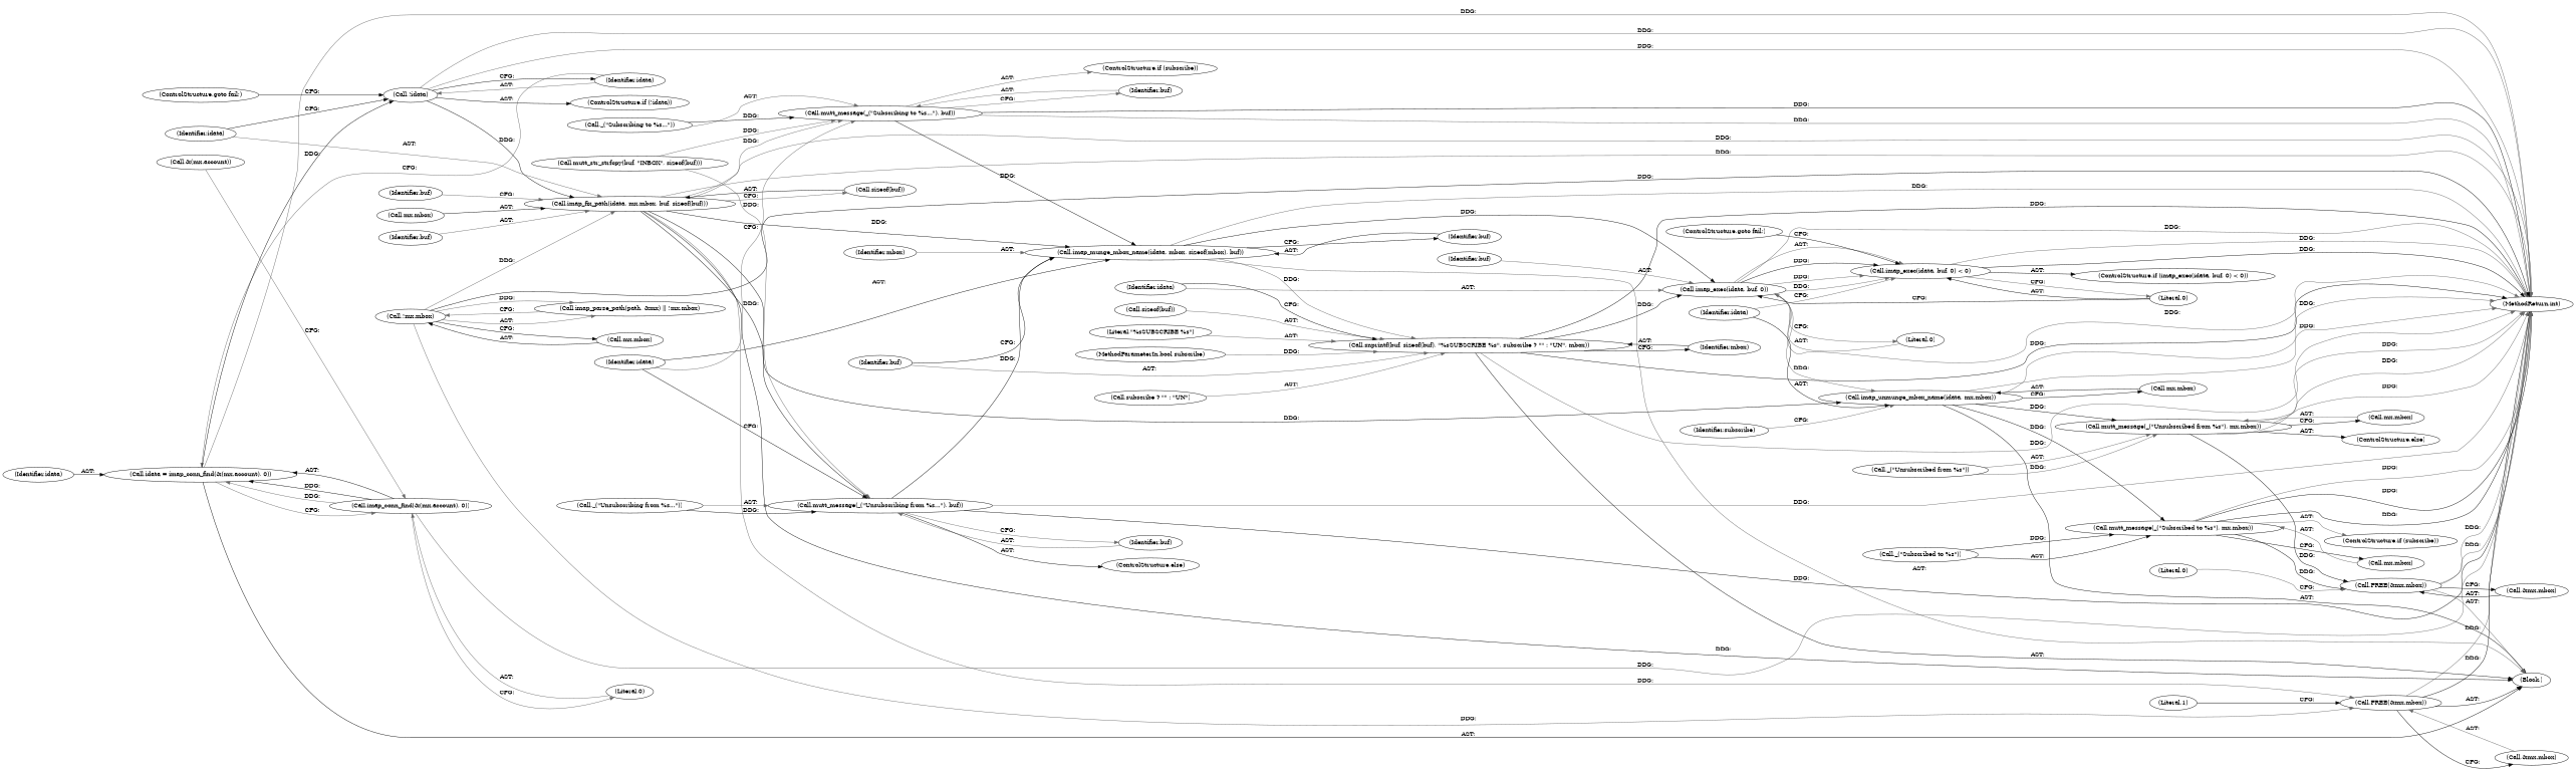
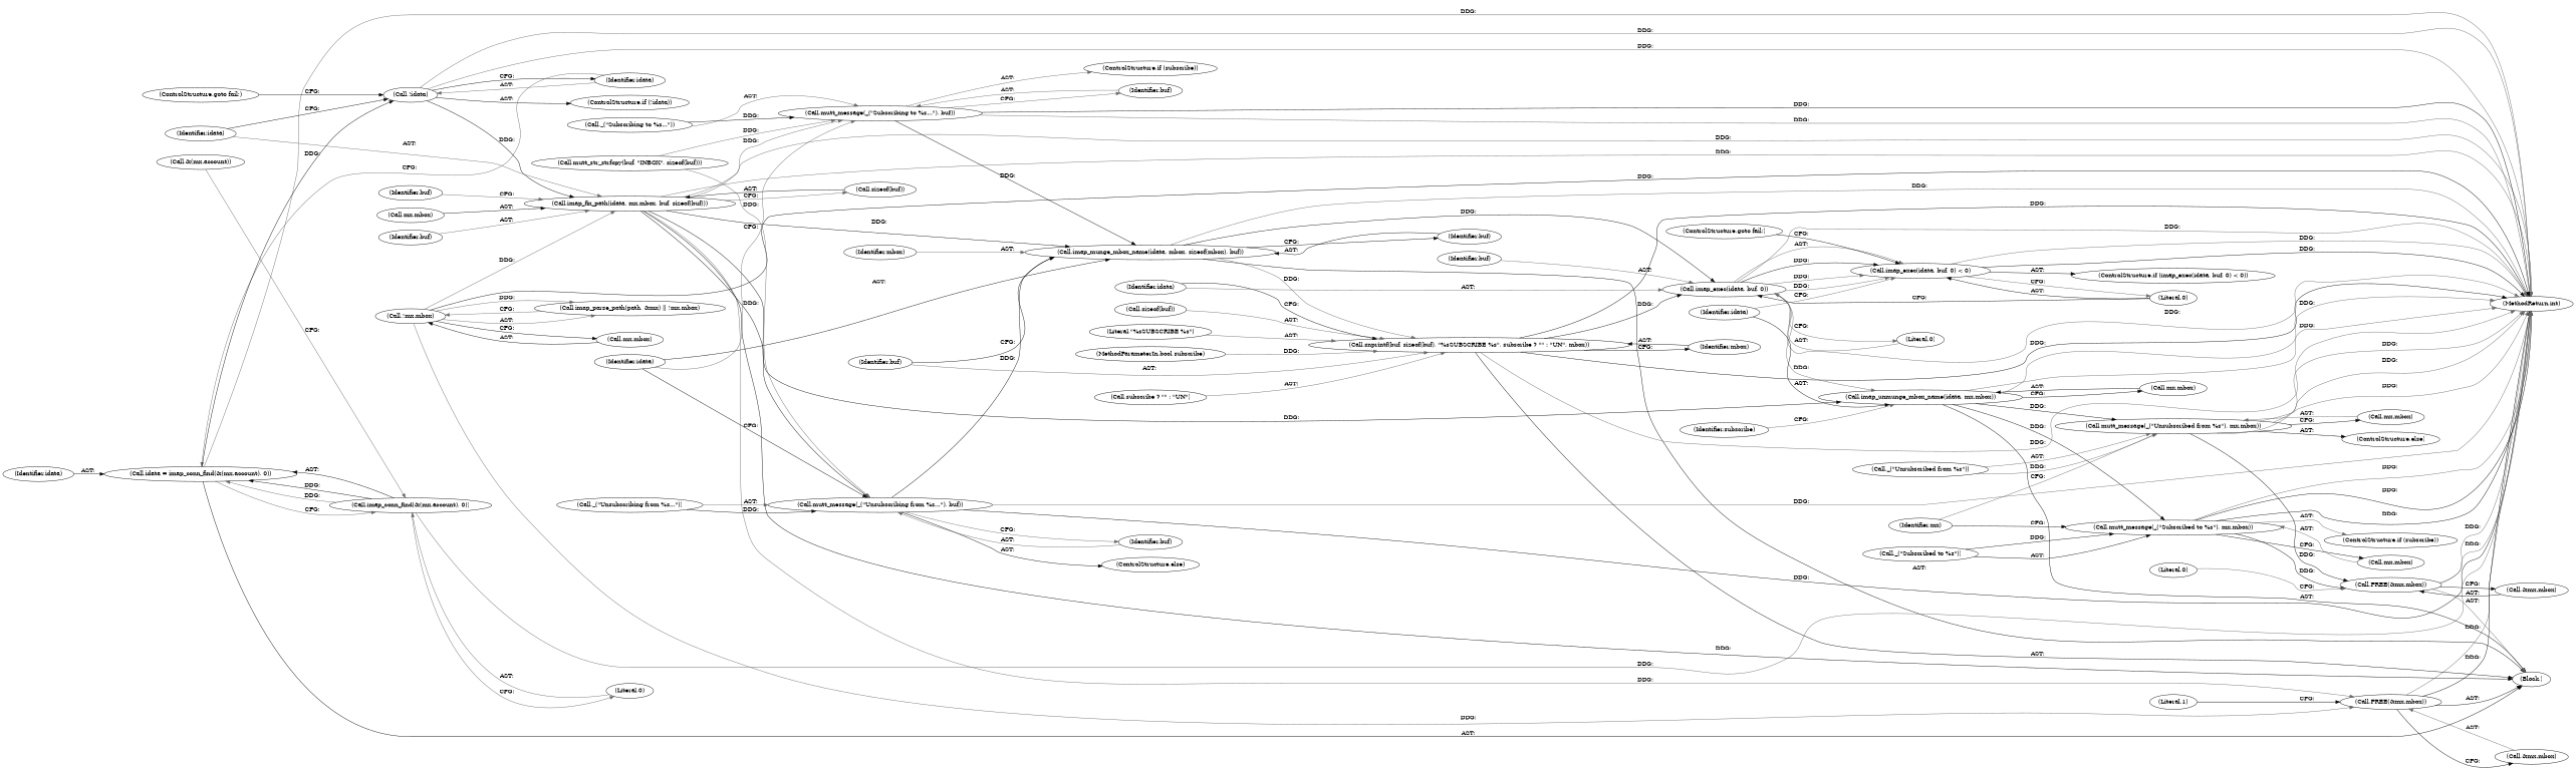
  digraph {
    rankdir=LR
    edge [color=gray40]
    n1 [label="(Call,imap_fix_path(idata, mx.mbox, buf, sizeof(buf)))"]
    n2 [label="(Call,mutt_message(_(\"Subscribing to %s...\"), buf))"]
    n3 [label="(Call,imap_munge_mbox_name(idata, mbox, sizeof(mbox), buf))"]
    n4 [label="(Call,imap_unmunge_mbox_name(idata, mx.mbox))"]
    n5 [label="(Call,mutt_message(_(\"Unsubscribing from %s...\"), buf))"]
    n6 [label="(Call,FREE(&mx.mbox))"]
    n7 [label="(MethodReturn,int)"]
    n8 [label="(Block,)"]
    n9 [label="(Call,sizeof(buf))"]
    n10 [label="(Identifier,buf)"]
    n11 [label="(ControlStructure,if (subscribe))"]
    n12 [label="(Call,snprintf(buf, sizeof(buf), \"%sSUBSCRIBE %s\", subscribe ? \"\" : \"UN\", mbox))"]
    n13 [label="(Call,imap_exec(idata, buf, 0))"]
    n14 [label="(Identifier,buf)"]
    n15 [label="(Call,mutt_message(_(\"Subscribed to %s\"), mx.mbox))"]
    n16 [label="(Call,mutt_message(_(\"Unsubscribed from %s\"), mx.mbox))"]
    n17 [label="(Call,mx.mbox)"]
    n18 [label="(ControlStructure,else)"]
    n19 [label="(Identifier,buf)"]
    n20 [label="(Call,&mx.mbox)"]
    n21 [label="(Call,!idata)"]
    n22 [label="(ControlStructure,if (!idata))"]
    n23 [label="(Identifier,idata)"]
    n24 [label="(Call,idata = imap_conn_find(&(mx.account), 0))"]
    n25 [label="(Call,imap_conn_find(&(mx.account), 0))"]
    n26 [label="(Literal,0)"]
    n27 [label="(Call,!mx.mbox)"]
    n28 [label="(Call,imap_parse_path(path, &mx) || !mx.mbox)"]
    n29 [label="(Call,mx.mbox)"]
    n30 [label="(Identifier,mbox)"]
    n31 [label="(Call,imap_exec(idata, buf, 0) < 0)"]
    n32 [label="(Literal,0)"]
    n33 [label="(Literal,0)"]
    n34 [label="(ControlStructure,if (imap_exec(idata, buf, 0) < 0))"]
    n35 [label="(Call,FREE(&mx.mbox))"]
    n36 [label="(Call,mx.mbox)"]
    n37 [label="(ControlStructure,if (subscribe))"]
    n38 [label="(ControlStructure,else)"]
    n39 [label="(Call,mx.mbox)"]
    n40 [label="(Call,&mx.mbox)"]
    n41 [label="(ControlStructure,goto fail;)"]
    n42 [label="(Identifier,buf)"]
    n43 [label="(Call,&(mx.account))"]
    n44 [label="(Literal,1)"]
    n45 [label="(Identifier,subscribe)"]
    n46 [label="(Call,_(\"Unsubscribed from %s\"))"]
    n47 [label="(Call,_(\"Unsubscribing from %s...\"))"]
    n48 [label="(Call,subscribe ? \"\" : \"UN\")"]
    n49 [label="(Identifier,idata)"]
    n50 [label="(Call,sizeof(buf))"]
    n51 [label="(Literal,\"%sSUBSCRIBE %s\")"]
    n52 [label="(Call,mx.mbox)"]
    n53 [label="(Call,_(\"Subscribing to %s...\"))"]
    n54 [label="(MethodParameterIn,bool subscribe)"]
    n55 [label="(Identifier,buf)"]
    n56 [label="(Identifier,idata)"]
    n57 [label="(Identifier,buf)"]
    n58 [label="(Identifier,buf)"]
    n59 [label="(Identifier,idata)"]
    n60 [label="(Identifier,mbox)"]
    n61 [label="(Literal,0)"]
    n62 [label="(Identifier,idata)"]
+   n63 [label="(Identifier,mx)"]
    n64 [label="(ControlStructure,goto fail;)"]
    n65 [label="(Call,mutt_str_strfcpy(buf, \"INBOX\", sizeof(buf)))"]
    n66 [label="(Call,_(\"Subscribed to %s\"))"]
    n67 [label="(Identifier,idata)"]
    n1 -> n2 [label="DDG: "]
    n1 -> n3 [color=black label="DDG: "]
    n1 -> n4 [color=black label="DDG: "]
    n1 -> n5 [color=black label="DDG: "]
    n1 -> n6 [label="DDG: "]
    n1 -> n7 [label="DDG: "]
    n1 -> n7 [label="DDG: "]
    n1 -> n8 [color=black label="DDG: "]
    n1 -> n9 [label="CFG: "]
    n2 -> n3 [color=black label="DDG: "]
    n2 -> n7 [color=black label="DDG: "]
    n2 -> n7 [label="DDG: "]
    n2 -> n10 [label="CFG: "]
    n2 -> n11 [label="AST: "]
    n3 -> n7 [label="DDG: "]
-   n3 -> n8 [label="AST: "]
+   n3 -> n8 [color=black label="AST: "]
    n3 -> n12 [label="DDG: "]
    n3 -> n13 [color=black label="DDG: "]
    n3 -> n14 [color=black label="CFG: "]
    n4 -> n7 [label="DDG: "]
    n4 -> n7 [label="DDG: "]
    n4 -> n8 [color=black label="AST: "]
    n4 -> n15 [color=black label="DDG: "]
    n4 -> n16 [color=black label="DDG: "]
    n4 -> n17 [color=black label="CFG: "]
    n5 -> n3 [color=black label="DDG: "]
    n5 -> n7 [label="DDG: "]
    n5 -> n7 [color=black label="DDG: "]
    n5 -> n18 [color=black label="AST: "]
    n5 -> n19 [label="CFG: "]
    n6 -> n7 [label="DDG: "]
    n6 -> n7 [color=black label="DDG: "]
    n6 -> n8 [color=black label="AST: "]
    n6 -> n20 [color=black label="CFG: "]
    n9 -> n1 [color=black label="AST: "]
    n10 -> n2 [label="AST: "]
    n12 -> n7 [color=black label="DDG: "]
    n12 -> n7 [color=black label="DDG: "]
    n12 -> n7 [label="DDG: "]
    n12 -> n8 [color=black label="AST: "]
    n12 -> n13 [color=black label="DDG: "]
    n12 -> n30 [color=black label="CFG: "]
    n13 -> n4 [label="DDG: "]
    n13 -> n7 [label="DDG: "]
    n13 -> n7 [label="DDG: "]
    n13 -> n31 [label="AST: "]
    n13 -> n31 [color=black label="DDG: "]
    n13 -> n31 [label="DDG: "]
    n13 -> n31 [label="DDG: "]
    n13 -> n32 [label="CFG: "]
    n14 -> n3 [color=black label="AST: "]
    n15 -> n7 [color=black label="DDG: "]
    n15 -> n7 [color=black label="DDG: "]
    n15 -> n7 [label="DDG: "]
    n15 -> n35 [color=black label="DDG: "]
    n15 -> n36 [color=black label="CFG: "]
    n15 -> n37 [label="AST: "]
    n16 -> n7 [label="DDG: "]
    n16 -> n7 [label="DDG: "]
    n16 -> n7 [label="DDG: "]
    n16 -> n35 [color=black label="DDG: "]
    n16 -> n38 [color=black label="AST: "]
    n16 -> n39 [color=black label="CFG: "]
    n17 -> n4 [color=black label="AST: "]
    n19 -> n5 [label="AST: "]
    n20 -> n6 [label="AST: "]
    n21 -> n1 [color=black label="DDG: "]
    n21 -> n7 [label="DDG: "]
    n21 -> n7 [label="DDG: "]
    n21 -> n22 [color=black label="AST: "]
    n21 -> n23 [color=black label="CFG: "]
    n23 -> n21 [label="AST: "]
    n23 -> n24 [label="CFG: "]
    n24 -> n7 [label="DDG: "]
    n24 -> n8 [color=black label="AST: "]
    n24 -> n21 [color=black label="DDG: "]
    n24 -> n25 [label="CFG: "]
    n25 -> n7 [label="DDG: "]
    n25 -> n24 [color=black label="AST: "]
    n25 -> n24 [color=black label="DDG: "]
    n25 -> n24 [label="DDG: "]
    n25 -> n26 [label="CFG: "]
    n26 -> n25 [label="AST: "]
    n27 -> n1 [label="DDG: "]
    n27 -> n6 [label="DDG: "]
    n27 -> n7 [color=black label="DDG: "]
    n27 -> n28 [label="AST: "]
    n27 -> n28 [label="DDG: "]
    n27 -> n29 [color=black label="CFG: "]
    n28 -> n27 [label="CFG: "]
    n29 -> n27 [color=black label="AST: "]
    n30 -> n12 [color=black label="AST: "]
    n31 -> n7 [label="DDG: "]
    n31 -> n7 [color=black label="DDG: "]
    n31 -> n33 [label="CFG: "]
    n31 -> n34 [color=black label="AST: "]
    n32 -> n13 [label="AST: "]
    n33 -> n13 [color=black label="CFG: "]
    n33 -> n31 [color=black label="AST: "]
    n35 -> n7 [label="DDG: "]
    n35 -> n7 [label="DDG: "]
    n35 -> n8 [label="AST: "]
    n35 -> n40 [color=black label="CFG: "]
    n36 -> n15 [label="AST: "]
    n39 -> n16 [label="AST: "]
    n40 -> n35 [color=black label="AST: "]
    n41 -> n21 [color=black label="CFG: "]
    n42 -> n1 [label="CFG: "]
    n43 -> n25 [label="CFG: "]
    n44 -> n6 [color=black label="CFG: "]
    n45 -> n4 [label="CFG: "]
    n46 -> n16 [label="AST: "]
    n46 -> n16 [label="DDG: "]
    n47 -> n5 [label="AST: "]
    n47 -> n5 [color=black label="DDG: "]
    n48 -> n12 [label="AST: "]
    n49 -> n24 [color=black label="AST: "]
    n50 -> n12 [label="AST: "]
    n51 -> n12 [label="AST: "]
    n52 -> n1 [color=black label="AST: "]
    n53 -> n2 [label="AST: "]
    n53 -> n2 [color=black label="DDG: "]
    n54 -> n12 [label="DDG: "]
    n55 -> n13 [label="AST: "]
    n56 -> n4 [color=black label="AST: "]
    n56 -> n31 [label="CFG: "]
    n57 -> n3 [color=black label="CFG: "]
    n57 -> n12 [label="AST: "]
    n58 -> n1 [label="AST: "]
    n59 -> n1 [label="AST: "]
    n59 -> n21 [color=black label="CFG: "]
    n60 -> n3 [label="AST: "]
    n61 -> n35 [label="CFG: "]
    n62 -> n2 [label="CFG: "]
    n62 -> n3 [color=black label="AST: "]
    n62 -> n5 [color=black label="CFG: "]
+   n63 -> n15 [color=black label="CFG: "]
+   n63 -> n16 [label="CFG: "]
    n64 -> n31 [color=black label="CFG: "]
    n65 -> n2 [label="DDG: "]
    n65 -> n5 [label="DDG: "]
    n66 -> n15 [color=black label="AST: "]
    n66 -> n15 [color=black label="DDG: "]
    n67 -> n12 [color=black label="CFG: "]
    n67 -> n13 [label="AST: "]
  }
